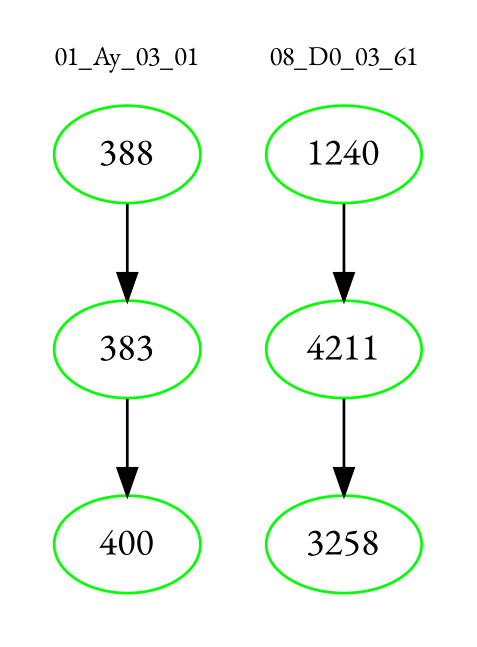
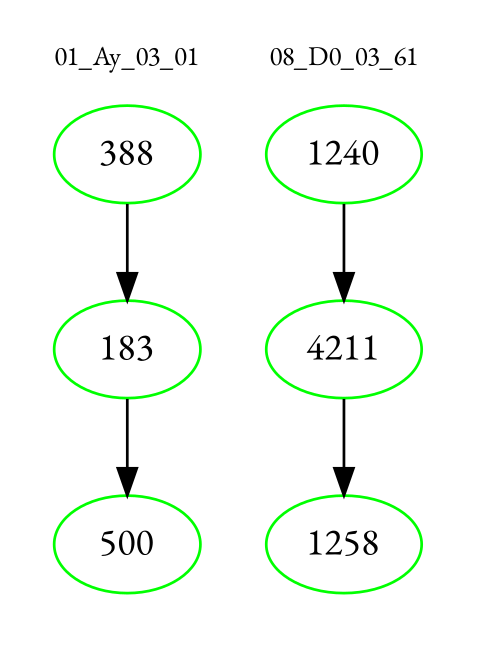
  digraph {
    fontname="EB Garamond"
    node [color=green fontname="EB Garamond"]
    edge [color=black fontname="EB Garamond"]
    n1 [label=388]
-   n2 [label=383]
-   n3 [label=400]
+   n2 [label=183]
+   n3 [label=500]
    n4 [label=1240]
    n5 [label=4211]
-   n6 [label=3258]
+   n6 [label=1258]
    subgraph cluster_1 {
      color=white
      fontsize=10
      label="01_Ay_03_01"
      n1
      n2
      n3
    }
    subgraph cluster_2 {
      color=white
      fontsize=10
      label="08_D0_03_61"
      n4
      n5
      n6
    }
    n1 -> n2
    n2 -> n3
    n4 -> n5
    n5 -> n6
  }
